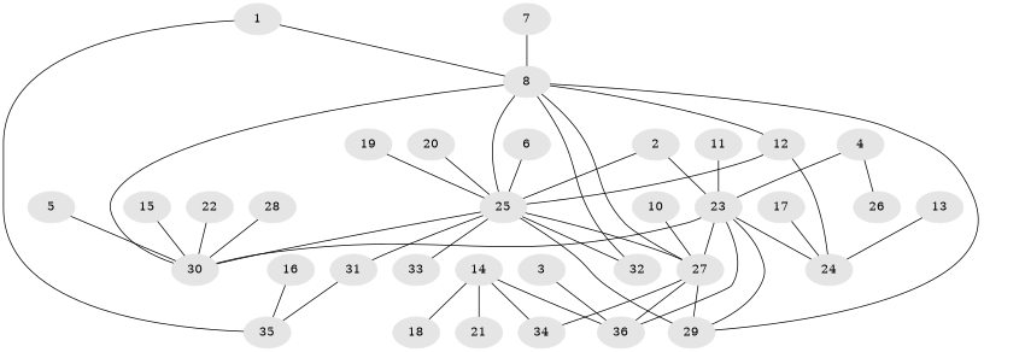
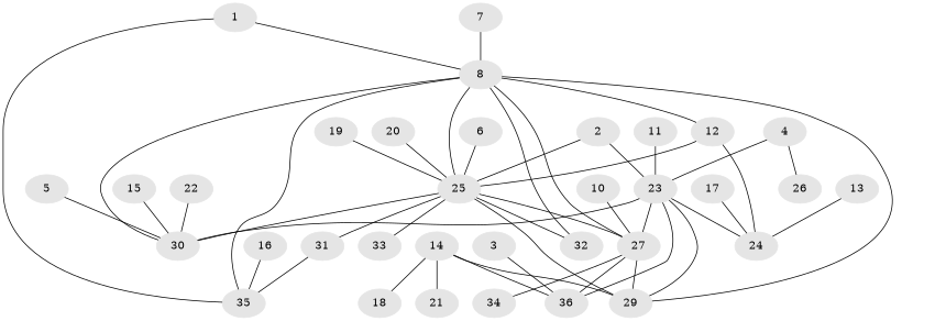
  graph {
    node [color=gray90 style=filled]
    edge [weight=1.0]
    1
    8
    35
    25
    30
    12
    27
    29
    32
    2
    23
    36
    24
    31
    33
    3
    4
    26
    5
    6
    7
    34
    10
    11
    13
    14
    18
    21
    15
    16
    17
    19
    20
    22
-   28
    1 -- 8
    1 -- 35
+   8 -- 35
    8 -- 25
    8 -- 30
    8 -- 12
    8 -- 27
    8 -- 29
    8 -- 32
    25 -- 30
    25 -- 27
    25 -- 29
    25 -- 32
    25 -- 31
    25 -- 33
    12 -- 25
    12 -- 24
    27 -- 29
    27 -- 36
    27 -- 34
    2 -- 25
    2 -- 23
    23 -- 30 [weight=2.0]
    23 -- 27
    23 -- 29
    23 -- 36
    23 -- 24
    31 -- 35
    3 -- 36
    4 -- 23
    4 -- 26
    5 -- 30
    6 -- 25
    7 -- 8
    10 -- 27
    11 -- 23
    13 -- 24
-   14 -- 34 [weight=2.0]
+   14 -- 29 [weight=2.0]
    14 -- 36
    14 -- 18
    14 -- 21
    15 -- 30
    16 -- 35
    17 -- 24
    19 -- 25
    20 -- 25
    22 -- 30
-   28 -- 30
  }
